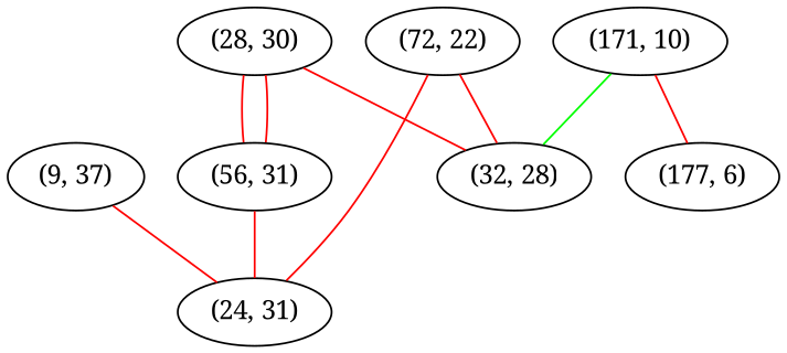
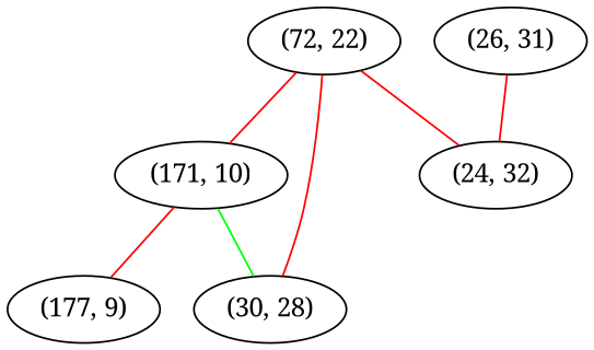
  graph {
    fontname="Noto Serif"
    node [fontname="Noto Serif"]
    edge [color=red fontname="Noto Serif" weight=1]
    n1 [label="(72, 22)"]
    "(171, 10)"
-   "(24, 31)"
-   "(32, 28)"
-   "(177, 9)" [label="(177, 6)"]
-   "(9, 37)"
-   "(28, 30)"
-   "(26, 31)" [label="(56, 31)"]
+   "(24, 31)" [label="(24, 32)"]
+   "(32, 28)" [label="(30, 28)"]
+   "(177, 9)"
+   "(26, 31)"
+   n1 -- "(171, 10)"
    n1 -- "(24, 31)"
    n1 -- "(32, 28)"
    "(171, 10)" -- "(32, 28)" [color=green weight=2]
    "(171, 10)" -- "(177, 9)"
-   "(9, 37)" -- "(24, 31)"
-   "(28, 30)" -- "(32, 28)"
-   "(28, 30)" -- "(26, 31)"
-   "(28, 30)" -- "(26, 31)"
    "(26, 31)" -- "(24, 31)"
  }
